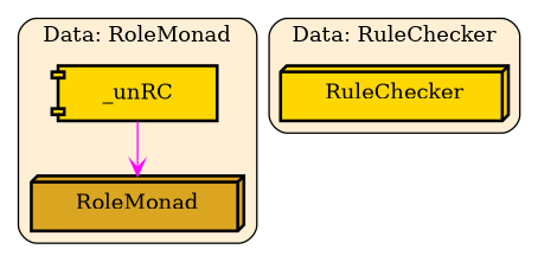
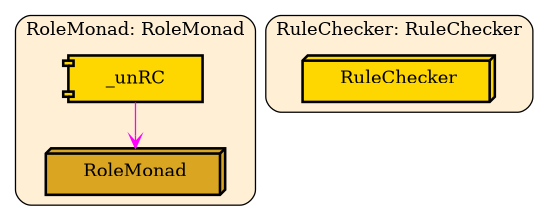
  digraph {
    node [fillcolor=gold margin="0.4,0.1" shape=box3d style="filled,bold"]
    n1 [fillcolor=goldenrod label=RoleMonad]
    n2 [label=_unRC shape=component]
    n3 [label=RuleChecker]
    subgraph cluster_1 {
      fillcolor=papayawhip
-     label="Data: RoleMonad"
+     label="RoleMonad: RoleMonad"
      style="filled,rounded"
      n1
      n2
    }
    subgraph cluster_2 {
      fillcolor=papayawhip
-     label="Data: RuleChecker"
+     label="RuleChecker: RuleChecker"
      style="filled,rounded"
      n3
    }
    n2 -> n1 [arrowhead=vee arrowtail=odot color=magenta penwidth=1]
  }
